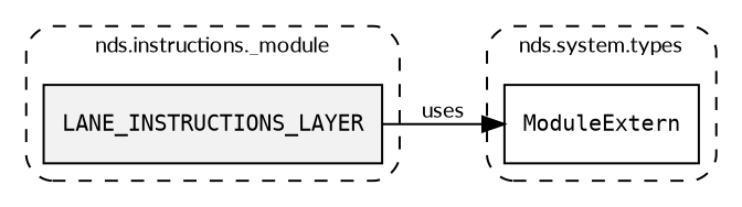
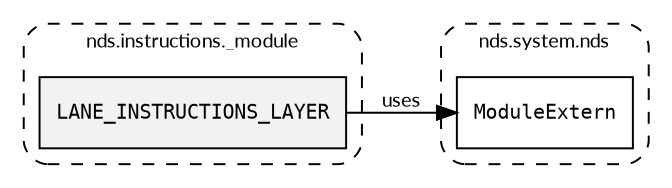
  digraph {
    fontsize=10
    rankdir=LR
    fontname=Lato
    node [fontsize=10 shape=box fontname=Lato]
    n1 [fillcolor="#0000000D" label=<<font face="monospace"><table align="center" border="0" cellspacing="0" cellpadding="0"><tr><td href="../../../content/packages/nds.instructions._module.html#Constant-LANE_INSTRUCTIONS_LAYER" title="Constant defined in nds.instructions._module">LANE_INSTRUCTIONS_LAYER</td></tr></table></font>> style=filled]
    n2 [label=<<font face="monospace"><table align="center" border="0" cellspacing="0" cellpadding="0"><tr><td href="../../../content/packages/nds.system.types.html#Subtype-ModuleExtern" title="Subtype defined in nds.system.types">ModuleExtern</td></tr></table></font>>]
    subgraph cluster_1 {
      label="nds.instructions._module"
      style="dashed, rounded"
      n1
    }
    subgraph cluster_2 {
-     label="nds.system.types"
+     label="nds.system.nds"
      style="dashed, rounded"
      n2
    }
    n1 -> n2 [fontsize=10 label=uses fontname=Lato]
  }
